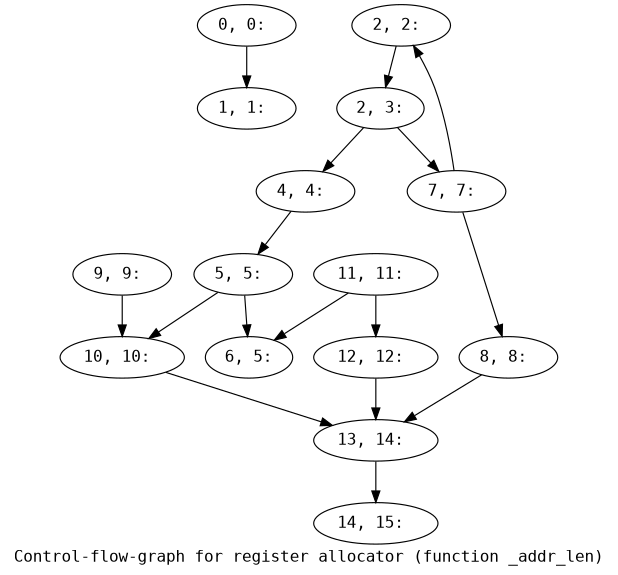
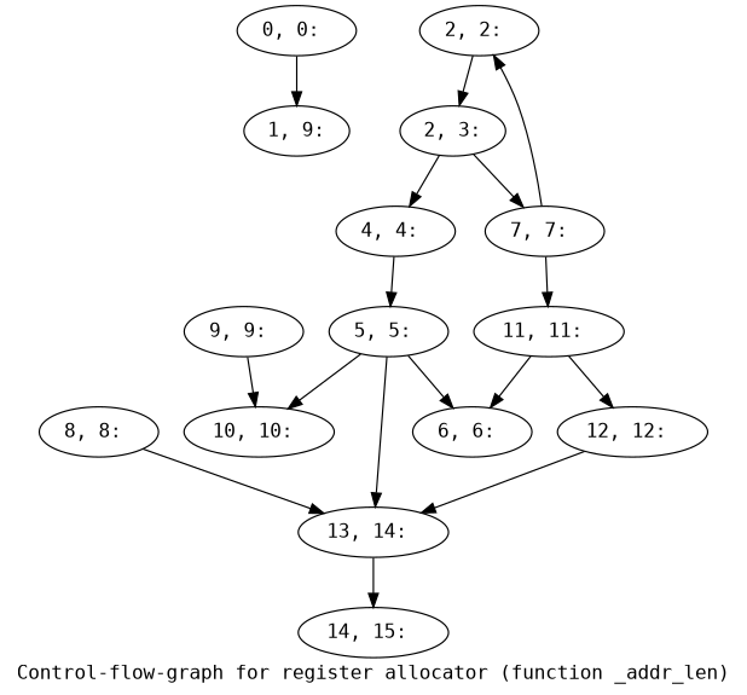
  digraph {
    fontname="DejaVu Sans Mono"
    label="Control-flow-graph for register allocator (function _addr_len)"
    node [fontname="DejaVu Sans Mono"]
    edge [fontname="DejaVu Sans Mono"]
    n1 [label="0, 0: "]
-   n2 [label="1, 1: "]
+   n2 [label="1, 9:"]
    n3 [label="2, 2: "]
    n4 [label="2, 3:"]
    n5 [label="4, 4: "]
    n6 [label="7, 7: "]
    n7 [label="5, 5: "]
    n8 [label="8, 8: "]
-   n9 [label="6, 5:"]
+   n9 [label="6, 6: "]
    n10 [label="10, 10: "]
    n11 [label="9, 9: "]
    n12 [label="11, 11: "]
    n13 [label="12, 12: "]
    n14 [label="13, 14: "]
    n15 [label="14, 15: "]
    n1 -> n2
    n3 -> n4
    n4 -> n5
    n4 -> n6
    n5 -> n7
    n6 -> n3
-   n6 -> n8
+   n6 -> n12
    n7 -> n9
    n7 -> n10
    n8 -> n14
-   n10 -> n14
+   n7 -> n14
    n11 -> n10
    n12 -> n9
    n12 -> n13
    n13 -> n14
    n14 -> n15
  }
